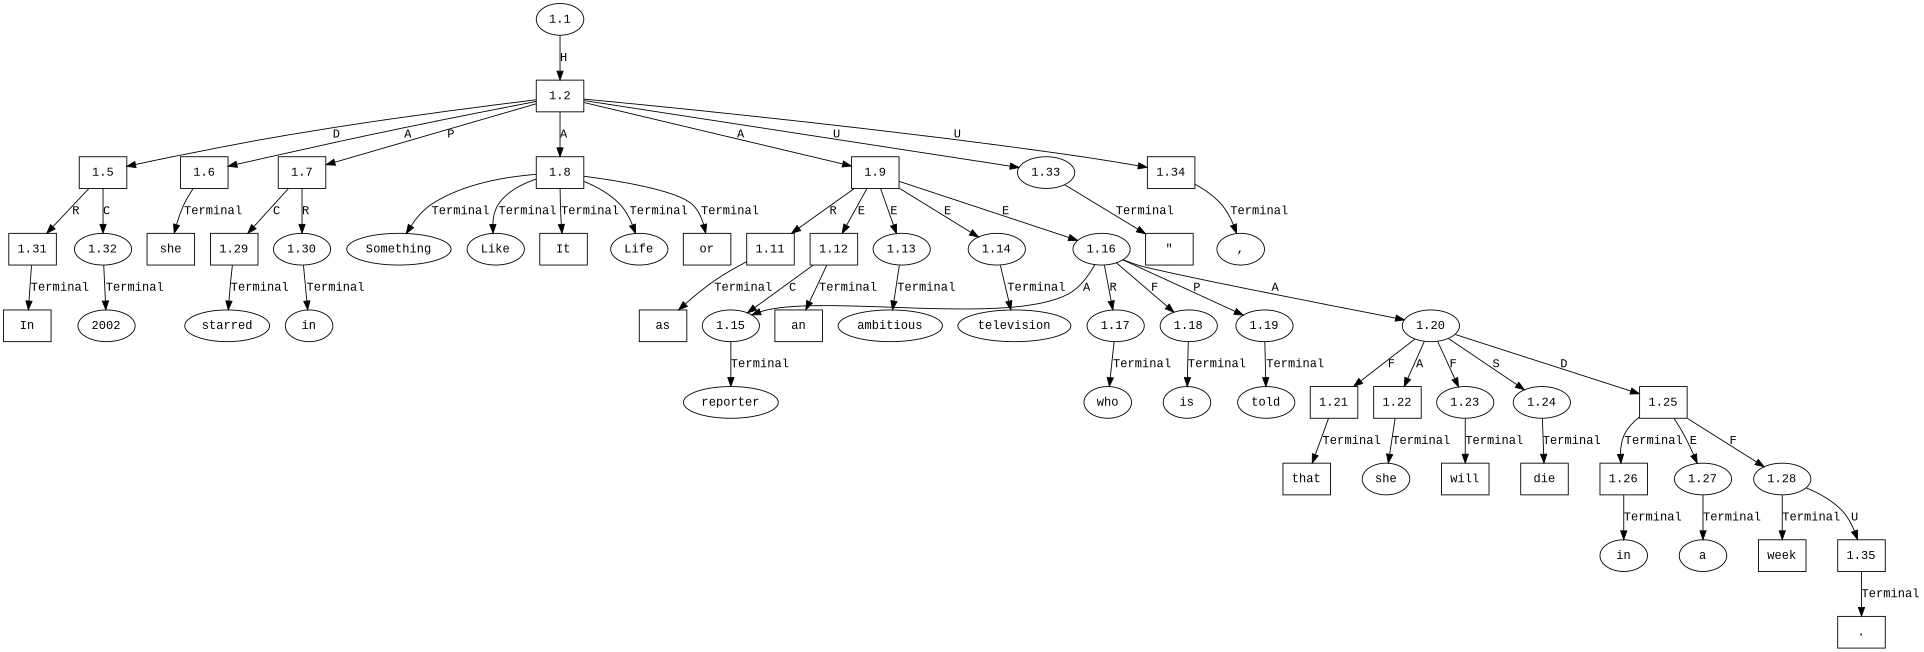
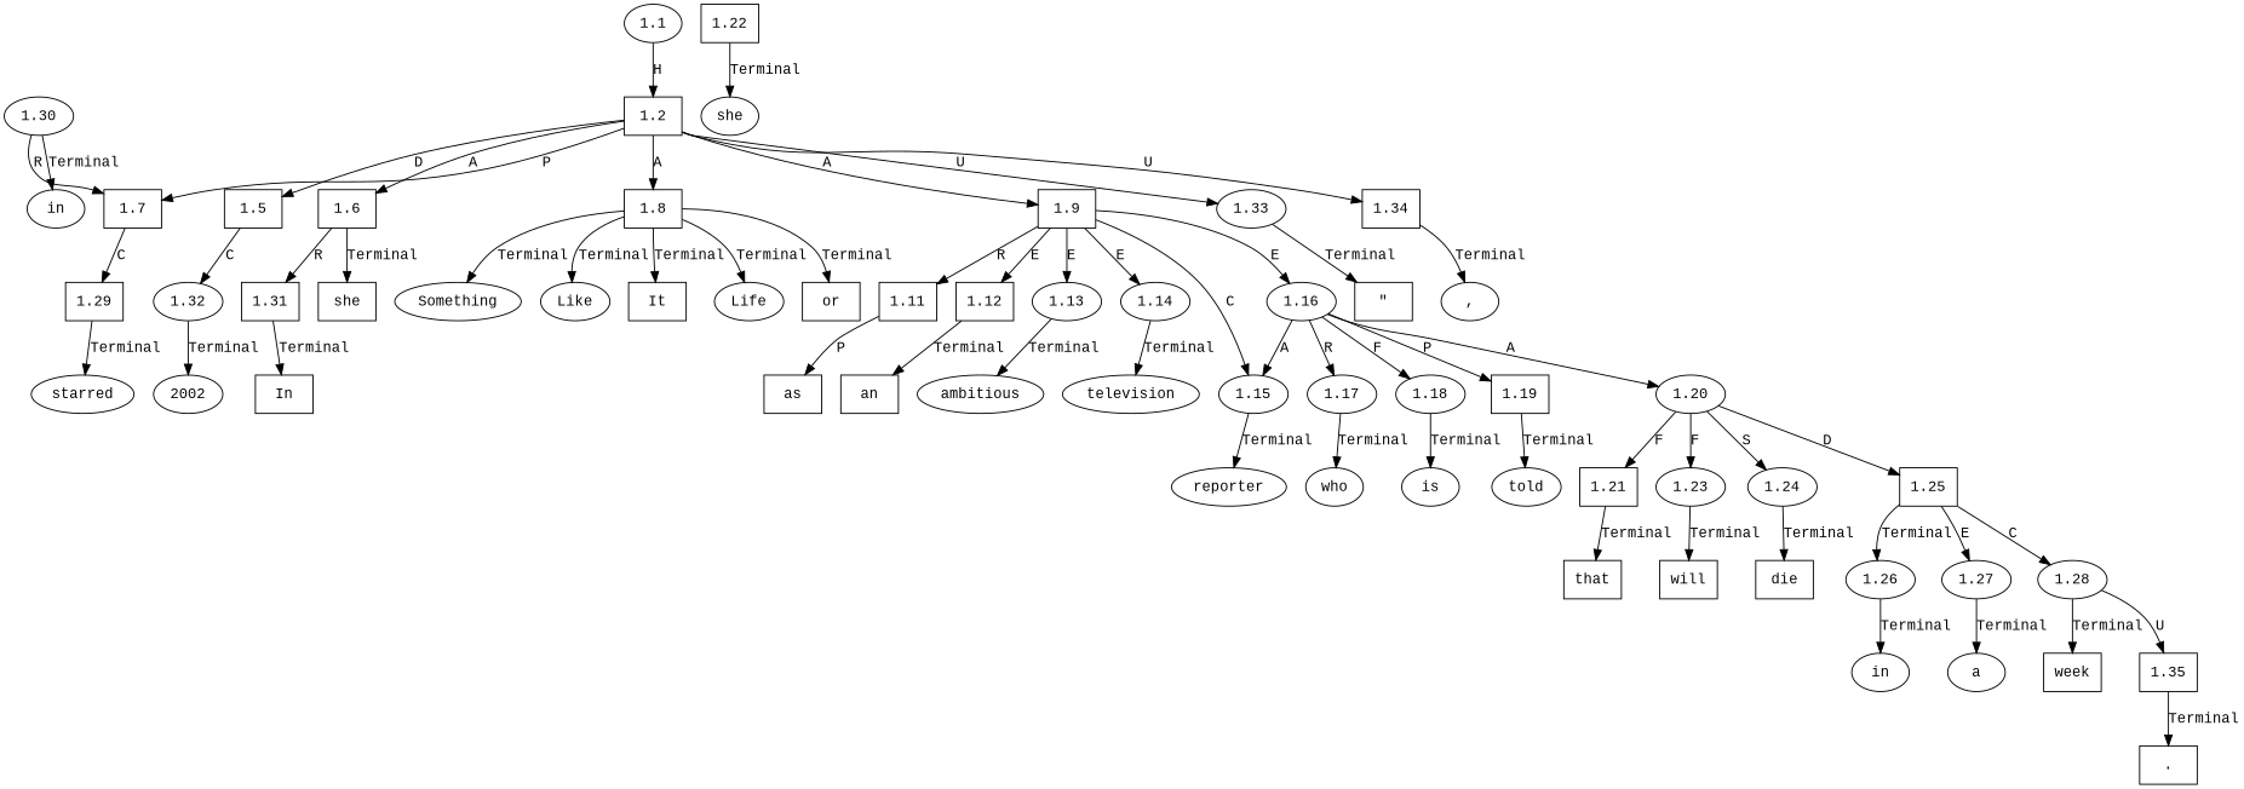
  digraph {
    fontname="Liberation Mono"
    node [fontname="Liberation Mono" ordering=out shape=ellipse]
    edge [fontname="Liberation Mono" ordering=out]
    n1 [label="\"" shape=box]
    n2 [label=Something]
    n3 [label=Like]
    n4 [label=It shape=box]
    n5 [label=as shape=box]
    n6 [label=an shape=box]
    n7 [label=ambitious]
    n8 [label=television]
    n9 [label=reporter]
    n10 [label=who]
    n11 [label=is]
    n12 [label=In shape=box]
    n13 [label=told]
    n14 [label=that shape=box]
    n15 [label=she]
    n16 [label=will shape=box]
    n17 [label=die shape=box]
    n18 [label=in]
    n19 [label=a]
    n20 [label=week shape=box]
    n21 [label="." shape=box]
    n22 [label=2002]
    n23 [label=","]
    n24 [label=she shape=box]
    n25 [label=starred]
    n26 [label=in]
    n27 [label=Life]
    n28 [label=or shape=box]
    n29 [label=1.1]
    n30 [label=1.2 shape=box]
    n31 [label=1.5 shape=box]
    n32 [label=1.6 shape=box]
    n33 [label=1.7 shape=box]
    n34 [label=1.8 shape=box]
    n35 [label=1.9 shape=box]
    n36 [label=1.33]
    n37 [label=1.34 shape=box]
    n38 [label=1.31 shape=box]
    n39 [label=1.32]
    n40 [label=1.29 shape=box]
    n41 [label=1.30]
    n42 [label=1.11 shape=box]
    n43 [label=1.12 shape=box]
    n44 [label=1.13]
    n45 [label=1.14]
    n46 [label=1.15]
    n47 [label=1.16]
    n48 [label=1.17]
    n49 [label=1.18]
-   n50 [label=1.19]
+   n50 [label=1.19 shape=box]
    n51 [label=1.20]
    n52 [label=1.21 shape=box]
    n53 [label=1.22 shape=box]
    n54 [label=1.23]
    n55 [label=1.24]
    n56 [label=1.25 shape=box]
-   n57 [label=1.26 shape=box]
+   n57 [label=1.26]
    n58 [label=1.27]
    n59 [label=1.28]
    n60 [label=1.35 shape=box]
    n29 -> n30 [label=H]
    n30 -> n31 [label=D]
    n30 -> n32 [label=A]
    n30 -> n33 [label=P]
    n30 -> n34 [label=A]
    n30 -> n35 [label=A]
    n30 -> n36 [label=U]
    n30 -> n37 [label=U]
-   n31 -> n38 [label=R]
+   n32 -> n38 [label=R]
    n31 -> n39 [label=C]
    n32 -> n24 [label=Terminal]
    n33 -> n40 [label=C]
-   n33 -> n41 [label=R]
+   n41 -> n33 [label=R]
    n34 -> n2 [label=Terminal]
    n34 -> n3 [label=Terminal]
    n34 -> n4 [label=Terminal]
    n34 -> n27 [label=Terminal]
    n34 -> n28 [label=Terminal]
    n35 -> n42 [label=R]
    n35 -> n43 [label=E]
    n35 -> n44 [label=E]
    n35 -> n45 [label=E]
-   n43 -> n46 [label=C]
+   n35 -> n46 [label=C]
    n35 -> n47 [label=E]
    n36 -> n1 [label=Terminal]
    n37 -> n23 [label=Terminal]
    n38 -> n12 [label=Terminal]
    n39 -> n22 [label=Terminal]
    n40 -> n25 [label=Terminal]
    n41 -> n26 [label=Terminal]
-   n42 -> n5 [label=Terminal]
+   n42 -> n5 [label=P]
    n43 -> n6 [label=Terminal]
    n44 -> n7 [label=Terminal]
    n45 -> n8 [label=Terminal]
    n46 -> n9 [label=Terminal]
    n47 -> n46 [label=A]
    n47 -> n48 [label=R]
    n47 -> n49 [label=F]
    n47 -> n50 [label=P]
    n47 -> n51 [label=A]
    n48 -> n10 [label=Terminal]
    n49 -> n11 [label=Terminal]
    n50 -> n13 [label=Terminal]
    n51 -> n52 [label=F]
-   n51 -> n53 [label=A]
    n51 -> n54 [label=F]
    n51 -> n55 [label=S]
    n51 -> n56 [label=D]
    n52 -> n14 [label=Terminal]
    n53 -> n15 [label=Terminal]
    n54 -> n16 [label=Terminal]
    n55 -> n17 [label=Terminal]
    n56 -> n57 [label=Terminal]
    n56 -> n58 [label=E]
-   n56 -> n59 [label=F]
+   n56 -> n59 [label=C]
    n57 -> n18 [label=Terminal]
    n58 -> n19 [label=Terminal]
    n59 -> n20 [label=Terminal]
    n59 -> n60 [label=U]
    n60 -> n21 [label=Terminal]
  }
